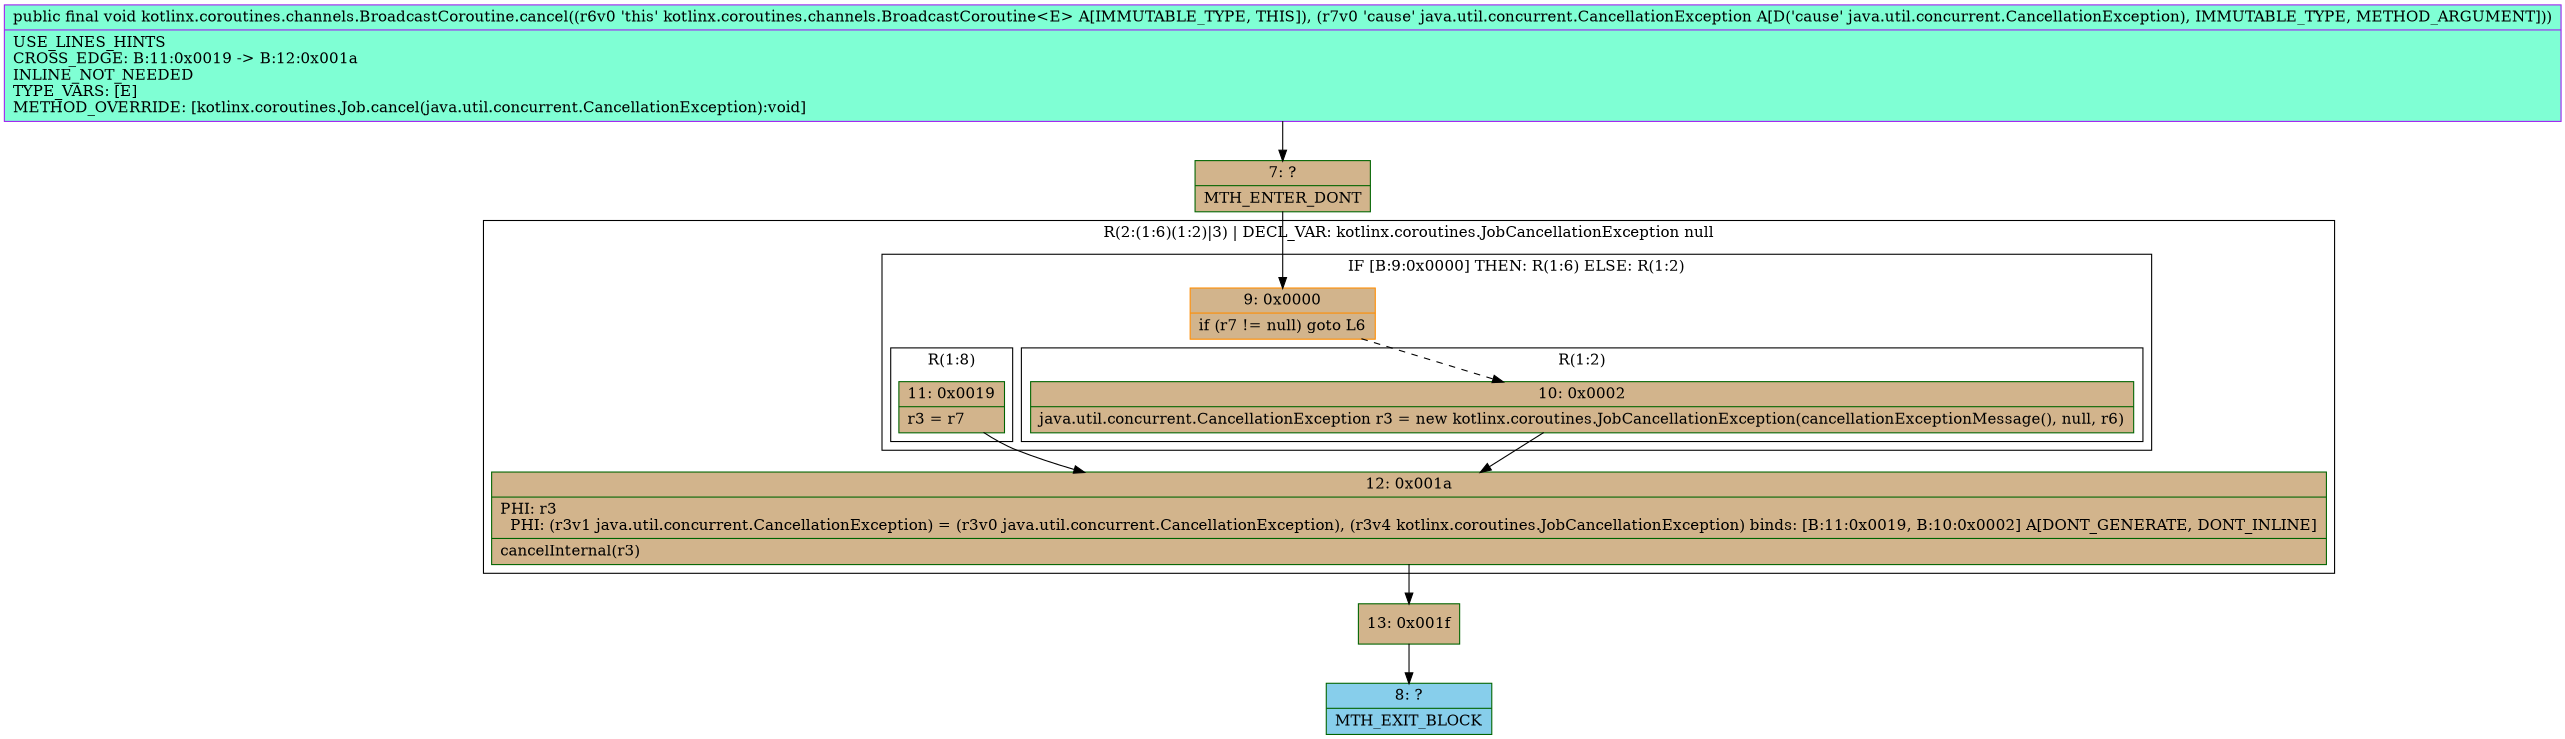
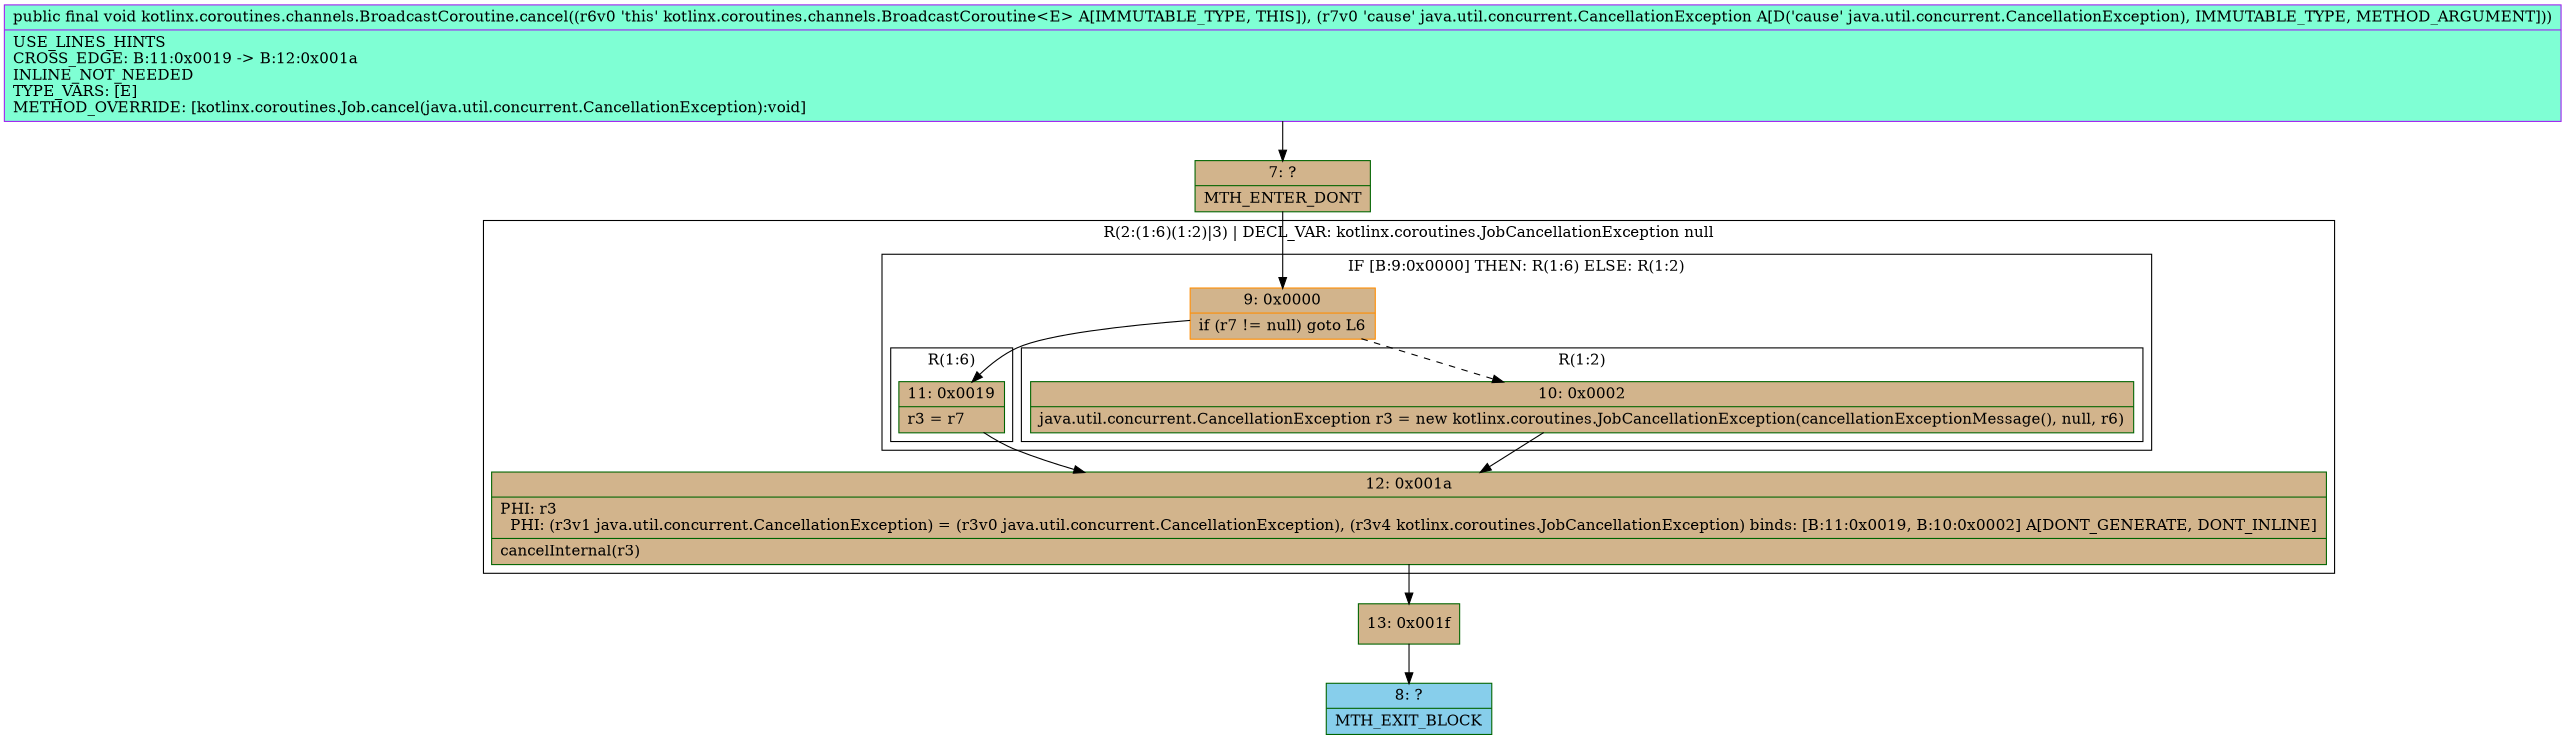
  digraph {
    node [color=darkgreen fillcolor=tan shape=record style=filled]
    n1 [label="{11\:\ 0x0019|r3 = r7\l}"]
    n2 [label="{10\:\ 0x0002|java.util.concurrent.CancellationException r3 = new kotlinx.coroutines.JobCancellationException(cancellationExceptionMessage(), null, r6)\l}"]
    n3 [color=darkorange label="{9\:\ 0x0000|if (r7 != null) goto L6\l}"]
    n4 [label="{12\:\ 0x001a|PHI: r3 \l  PHI: (r3v1 java.util.concurrent.CancellationException) = (r3v0 java.util.concurrent.CancellationException), (r3v4 kotlinx.coroutines.JobCancellationException) binds: [B:11:0x0019, B:10:0x0002] A[DONT_GENERATE, DONT_INLINE]\l|cancelInternal(r3)\l}"]
    n5 [label="{13\:\ 0x001f}"]
    n6 [fillcolor=skyblue label="{8\:\ ?|MTH_EXIT_BLOCK\l}"]
    n7 [label="{7\:\ ?|MTH_ENTER_DONT\l}"]
    n8 [color=purple fillcolor=aquamarine label="{public final void kotlinx.coroutines.channels.BroadcastCoroutine.cancel((r6v0 'this' kotlinx.coroutines.channels.BroadcastCoroutine\<E\> A[IMMUTABLE_TYPE, THIS]), (r7v0 'cause' java.util.concurrent.CancellationException A[D('cause' java.util.concurrent.CancellationException), IMMUTABLE_TYPE, METHOD_ARGUMENT]))  | USE_LINES_HINTS\lCROSS_EDGE: B:11:0x0019 \-\> B:12:0x001a\lINLINE_NOT_NEEDED\lTYPE_VARS: [E]\lMETHOD_OVERRIDE: [kotlinx.coroutines.Job.cancel(java.util.concurrent.CancellationException):void]\l}"]
    subgraph cluster_1 {
      label="R(2:(1:6)(1:2)|3) | DECL_VAR: kotlinx.coroutines.JobCancellationException null\l"
      n4
      subgraph cluster_2 {
        label="IF [B:9:0x0000] THEN: R(1:6) ELSE: R(1:2)"
        n3
        subgraph cluster_3 {
-         label="R(1:8)"
+         label="R(1:6)"
          n1
        }
        subgraph cluster_4 {
          label="R(1:2)"
          n2
        }
      }
    }
    n1 -> n4
    n2 -> n4
+   n3 -> n1
    n3 -> n2 [style=dashed]
    n4 -> n5
    n5 -> n6
    n7 -> n3
    n8 -> n7
  }
